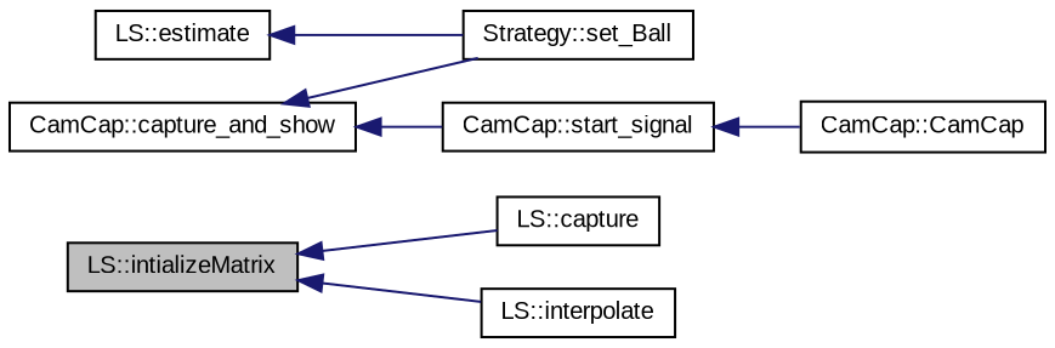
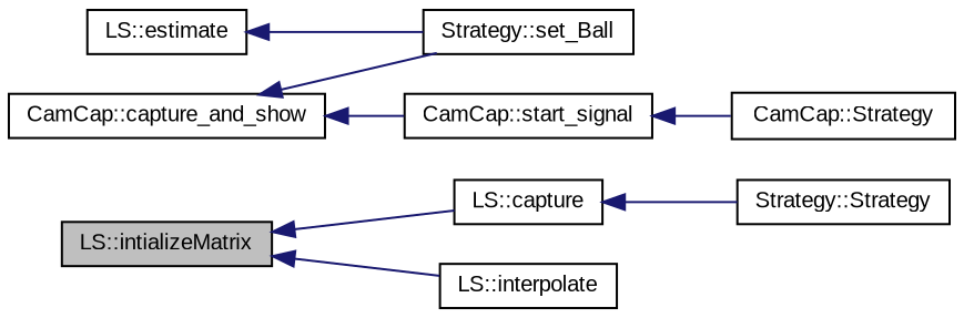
  digraph {
    fontname="Liberation Sans"
    rankdir=LR
    node [color=black fillcolor=white fontname="Liberation Sans" fontsize=10 shape=record style=filled]
    edge [color=midnightblue dir=back fontname="Liberation Sans" fontsize=10 labelfontname=Helvetica labelfontsize=10 style=solid]
    n1 [fillcolor=grey75 fontcolor=black height=0.2 label="LS::intializeMatrix" width=0.4]
    n2 [height=0.2 label="LS::capture" width=0.4]
    n3 [height=0.2 label="LS::interpolate" width=0.4]
+   n4 [height=0.2 label="Strategy::Strategy" width=0.4]
    n5 [height=0.2 label="LS::estimate" width=0.4]
    n6 [height=0.2 label="Strategy::set_Ball" width=0.4]
    n7 [height=0.2 label="CamCap::capture_and_show" width=0.4]
    n8 [height=0.2 label="CamCap::start_signal" width=0.4]
-   n9 [height=0.2 label="CamCap::CamCap" width=0.4]
+   n9 [height=0.2 label="CamCap::Strategy" width=0.4]
    n1 -> n2
    n1 -> n3
+   n2 -> n4
    n5 -> n6
    n7 -> n6
    n7 -> n8
    n8 -> n9
  }
